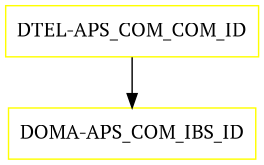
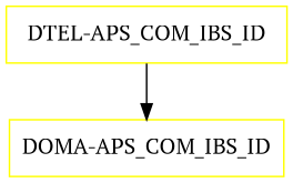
  digraph {
    fontname="PT Serif"
    node [color=yellow shape=box fontname="PT Serif"]
-   "DTEL-APS_COM_IBS_ID" [label="DTEL-APS_COM_COM_ID"]
+   "DTEL-APS_COM_IBS_ID"
    "DOMA-APS_COM_IBS_ID"
    "DTEL-APS_COM_IBS_ID" -> "DOMA-APS_COM_IBS_ID" [fontname="PT Serif"]
  }
